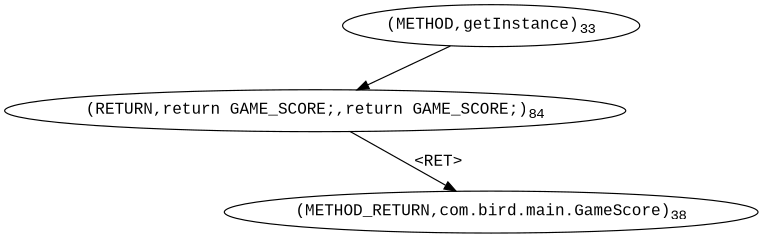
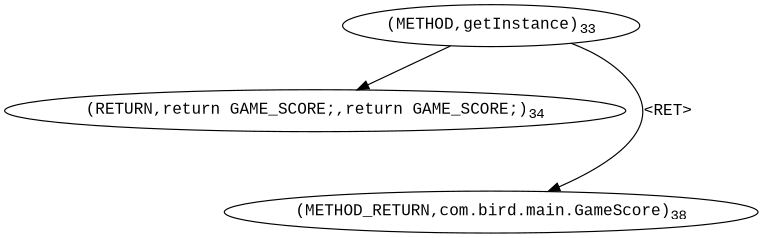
  digraph {
    fontname="Liberation Mono"
    node [fontname="Liberation Mono"]
    edge [fontname="Liberation Mono"]
    n1 [label=<(METHOD,getInstance)<SUB>33</SUB>>]
-   n2 [label=<(RETURN,return GAME_SCORE;,return GAME_SCORE;)<SUB>84</SUB>>]
+   n2 [label=<(RETURN,return GAME_SCORE;,return GAME_SCORE;)<SUB>34</SUB>>]
    n3 [label=<(METHOD_RETURN,com.bird.main.GameScore)<SUB>38</SUB>>]
    n1 -> n2
-   n2 -> n3 [label="&lt;RET&gt;"]
+   n1 -> n3 [label="&lt;RET&gt;"]
  }
